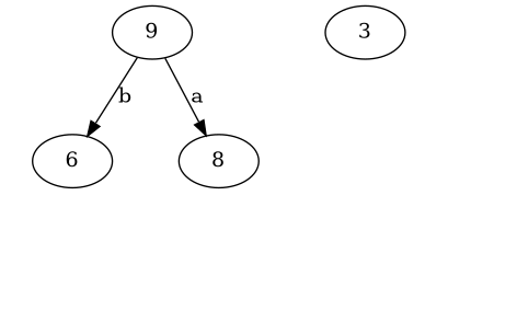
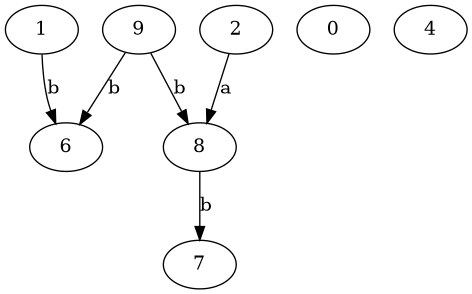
  strict digraph {
+   1
    6
    n3 [label=8]
-   3
+   2
+   7
+   3 [label=0]
    n7 [label=9]
+   4
+   1 -> 6 [label=b]
+   n3 -> 7 [label=b]
+   2 -> n3 [label=a]
    n7 -> 6 [label=b]
-   n7 -> n3 [label=a]
+   n7 -> n3 [label=b]
  }
